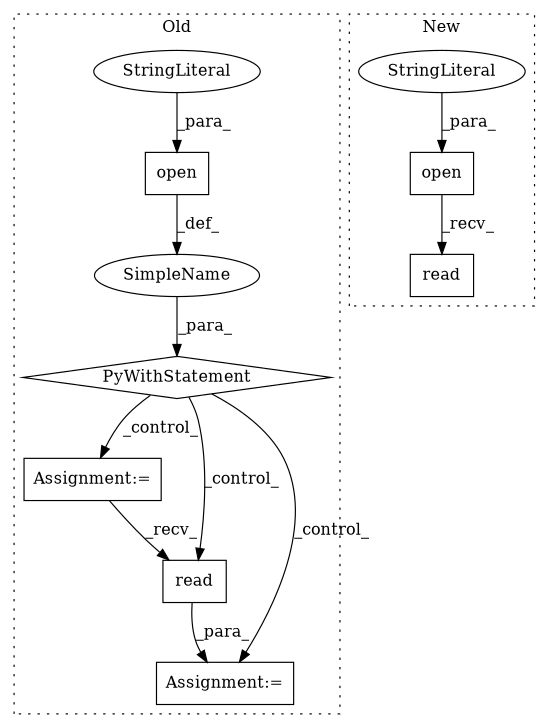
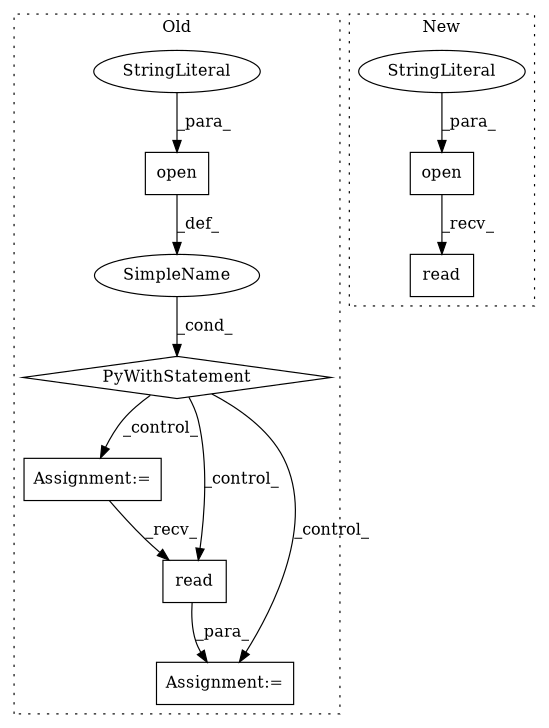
  digraph {
    node [a=32 l=1 shape=box]
    n1 [a=104 l="10,2" label=PyWithStatement s="1292,1317" shape=diamond]
    n2 [a=7 label="Assignment:=" s=1334]
    n3 [a=42 label=SimpleName shape=ellipse l=""]
    n4 [a=7 label="Assignment:=" s=1350]
    n5 [l=6 label=read s=1353]
    n6 [l="5,1" label=open s="1302,1316"]
    n7 [a=45 l=9 label=StringLiteral s=1307 shape=ellipse]
    n8 [l=6 label=read s=1326]
    n9 [l="5,1" label=open s="1294,1324"]
    n10 [a=45 l=25 label=StringLiteral s=1299 shape=ellipse]
    subgraph cluster_1 {
      label=Old
      style=dotted
      n1
      n2
      n3
      n4
      n5
      n6
      n7
    }
    subgraph cluster_2 {
      label=New
      style=dotted
      n8
      n9
      n10
    }
    n1 -> n2 [label=_control_]
    n1 -> n4 [label=_control_]
    n1 -> n5 [label=_control_]
    n2 -> n5 [label=_recv_]
-   n3 -> n1 [label=_para_]
+   n3 -> n1 [label=_cond_]
    n5 -> n4 [label=_para_]
    n6 -> n3 [label=_def_]
    n7 -> n6 [label=_para_]
    n9 -> n8 [label=_recv_]
    n10 -> n9 [label=_para_]
  }
